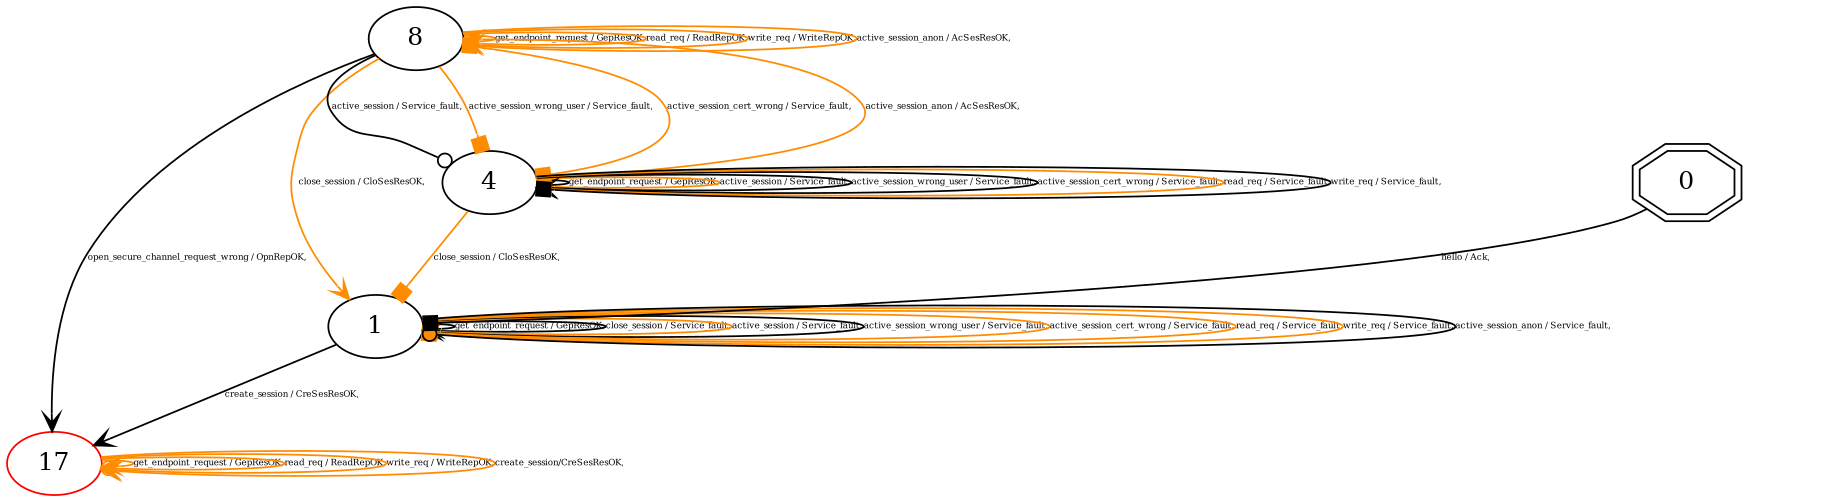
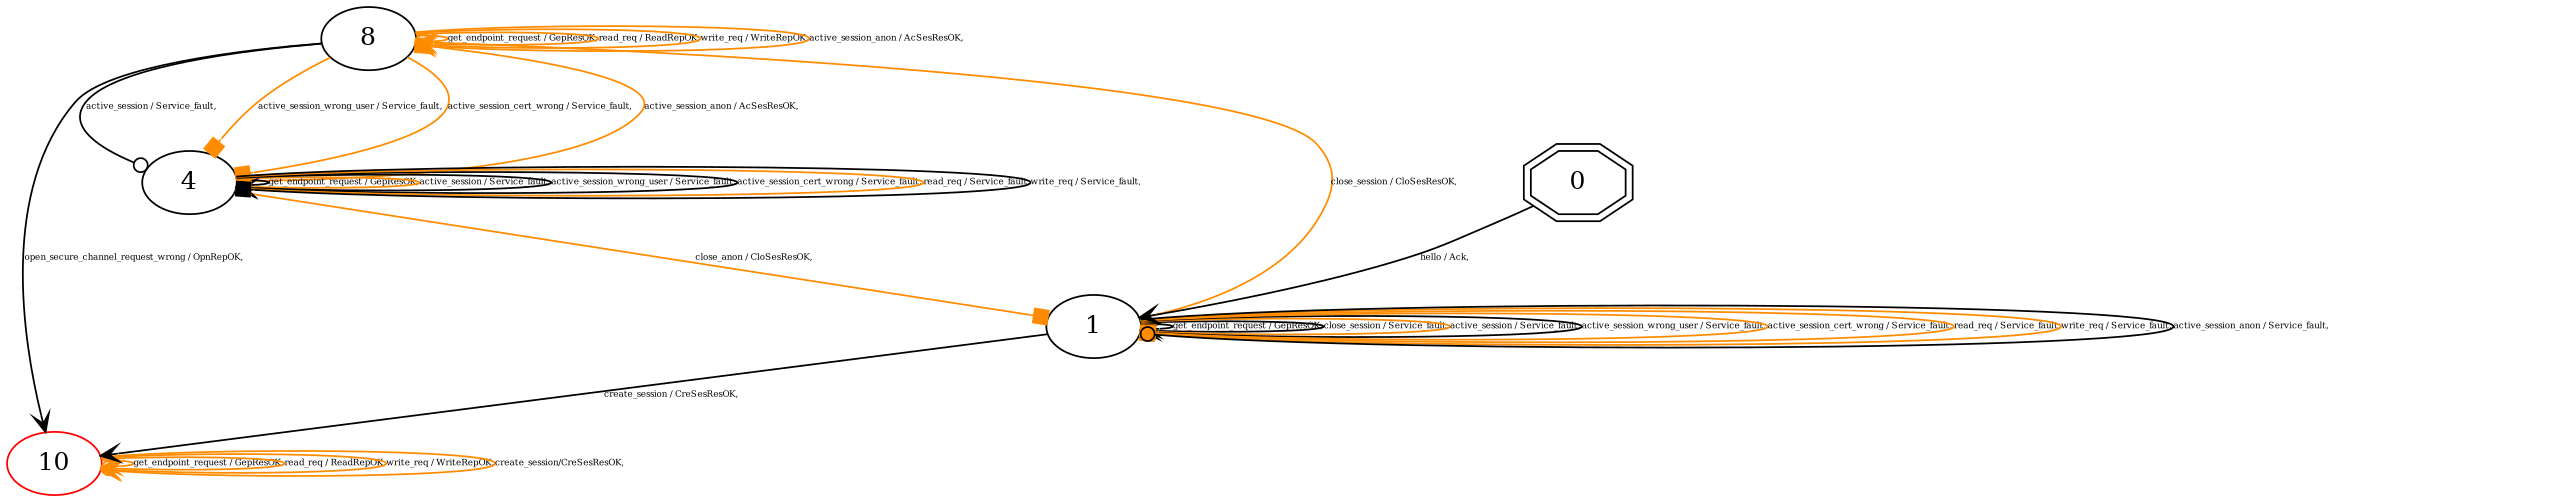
  digraph {
    node [fillcolor=white shape=ellipse style=filled]
    edge [arrowhead=vee color=darkorange fontsize=5]
-   n1 [color=red label=17]
+   n1 [color=red label=10]
    n2 [label=8]
    n3 [label=1]
    n4 [label=4]
    n5 [label=0 shape=doubleoctagon]
    n1 -> n1 [label="get_endpoint_request / GepResOK,"]
    n1 -> n1 [arrowhead=odot label="read_req / ReadRepOK,"]
    n1 -> n1 [label="write_req / WriteRepOK,"]
    n1 -> n1 [label="create_session/CreSesResOK,"]
    n2 -> n1 [color=black label="open_secure_channel_request_wrong / OpnRepOK,"]
    n2 -> n2 [arrowhead=odot label="get_endpoint_request / GepResOK,"]
    n2 -> n2 [label="read_req / ReadRepOK,"]
    n2 -> n2 [label="write_req / WriteRepOK,"]
    n2 -> n2 [arrowhead=box label="active_session_anon / AcSesResOK,"]
-   n2 -> n3 [label="close_session / CloSesResOK,"]
+   n3 -> n2 [label="close_session / CloSesResOK,"]
    n2 -> n4 [arrowhead=odot color=black label="active_session / Service_fault,"]
    n2 -> n4 [arrowhead=box label="active_session_wrong_user / Service_fault,"]
    n2 -> n4 [arrowhead=box label="active_session_cert_wrong / Service_fault,"]
    n3 -> n1 [color=black label="create_session / CreSesResOK,"]
    n3 -> n3 [color=black label="get_endpoint_request / GepResOK,"]
    n3 -> n3 [color=black label="close_session / Service_fault,"]
    n3 -> n3 [arrowhead=box label="active_session / Service_fault,"]
    n3 -> n3 [arrowhead=box color=black label="active_session_wrong_user / Service_fault,"]
    n3 -> n3 [arrowhead=box label="active_session_cert_wrong / Service_fault,"]
    n3 -> n3 [arrowhead=odot label="read_req / Service_fault,"]
    n3 -> n3 [arrowhead=box label="write_req / Service_fault,"]
    n3 -> n3 [arrowhead=odot color=black label="active_session_anon / Service_fault,"]
    n4 -> n2 [label="active_session_anon / AcSesResOK,"]
-   n4 -> n3 [arrowhead=box label="close_session / CloSesResOK,"]
+   n4 -> n3 [arrowhead=box label="close_anon / CloSesResOK,"]
    n4 -> n4 [arrowhead=odot color=black label="get_endpoint_request / GepResOK,"]
    n4 -> n4 [arrowhead=box label="active_session / Service_fault,"]
    n4 -> n4 [color=black label="active_session_wrong_user / Service_fault,"]
    n4 -> n4 [color=black label="active_session_cert_wrong / Service_fault,"]
    n4 -> n4 [arrowhead=box label="read_req / Service_fault,"]
    n4 -> n4 [arrowhead=box color=black label="write_req / Service_fault,"]
-   n5 -> n3 [arrowhead=box color=black label="hello / Ack,"]
+   n5 -> n3 [color=black label="hello / Ack,"]
  }
